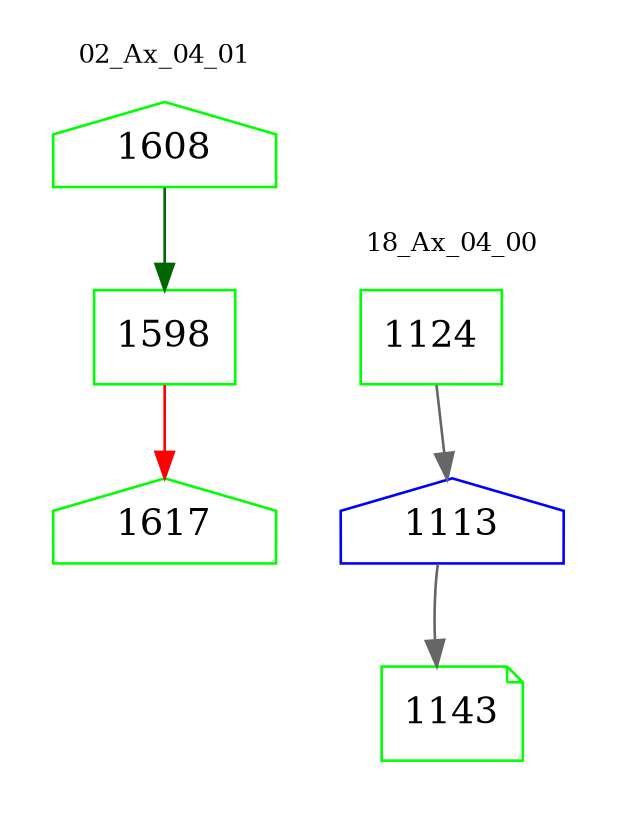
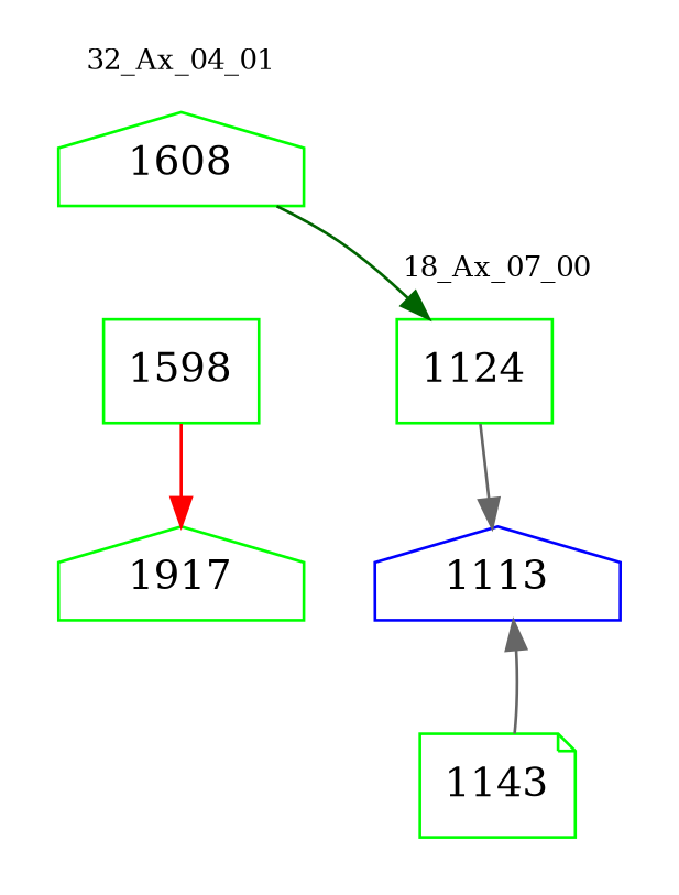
  digraph {
    node [color=green shape=house]
    edge [color=gray40]
    n1 [label=1124 shape=box]
    n2 [color=blue label=1113]
    n3 [label=1143 shape=note]
    n4 [label=1608]
    n5 [label=1598 shape=box]
-   n6 [label=1617]
+   n6 [label=1917]
    subgraph cluster_1 {
      color=white
      fontsize=10
-     label="18_Ax_04_00"
+     label="18_Ax_07_00"
      n1
      n2
      n3
    }
    subgraph cluster_2 {
      color=white
      fontsize=10
-     label="02_Ax_04_01"
+     label="32_Ax_04_01"
      n4
      n5
      n6
    }
    n1 -> n2
-   n2 -> n3
-   n4 -> n5 [color=darkgreen]
+   n3 -> n2
+   n4 -> n1 [color=darkgreen]
    n5 -> n6 [color=red]
  }
